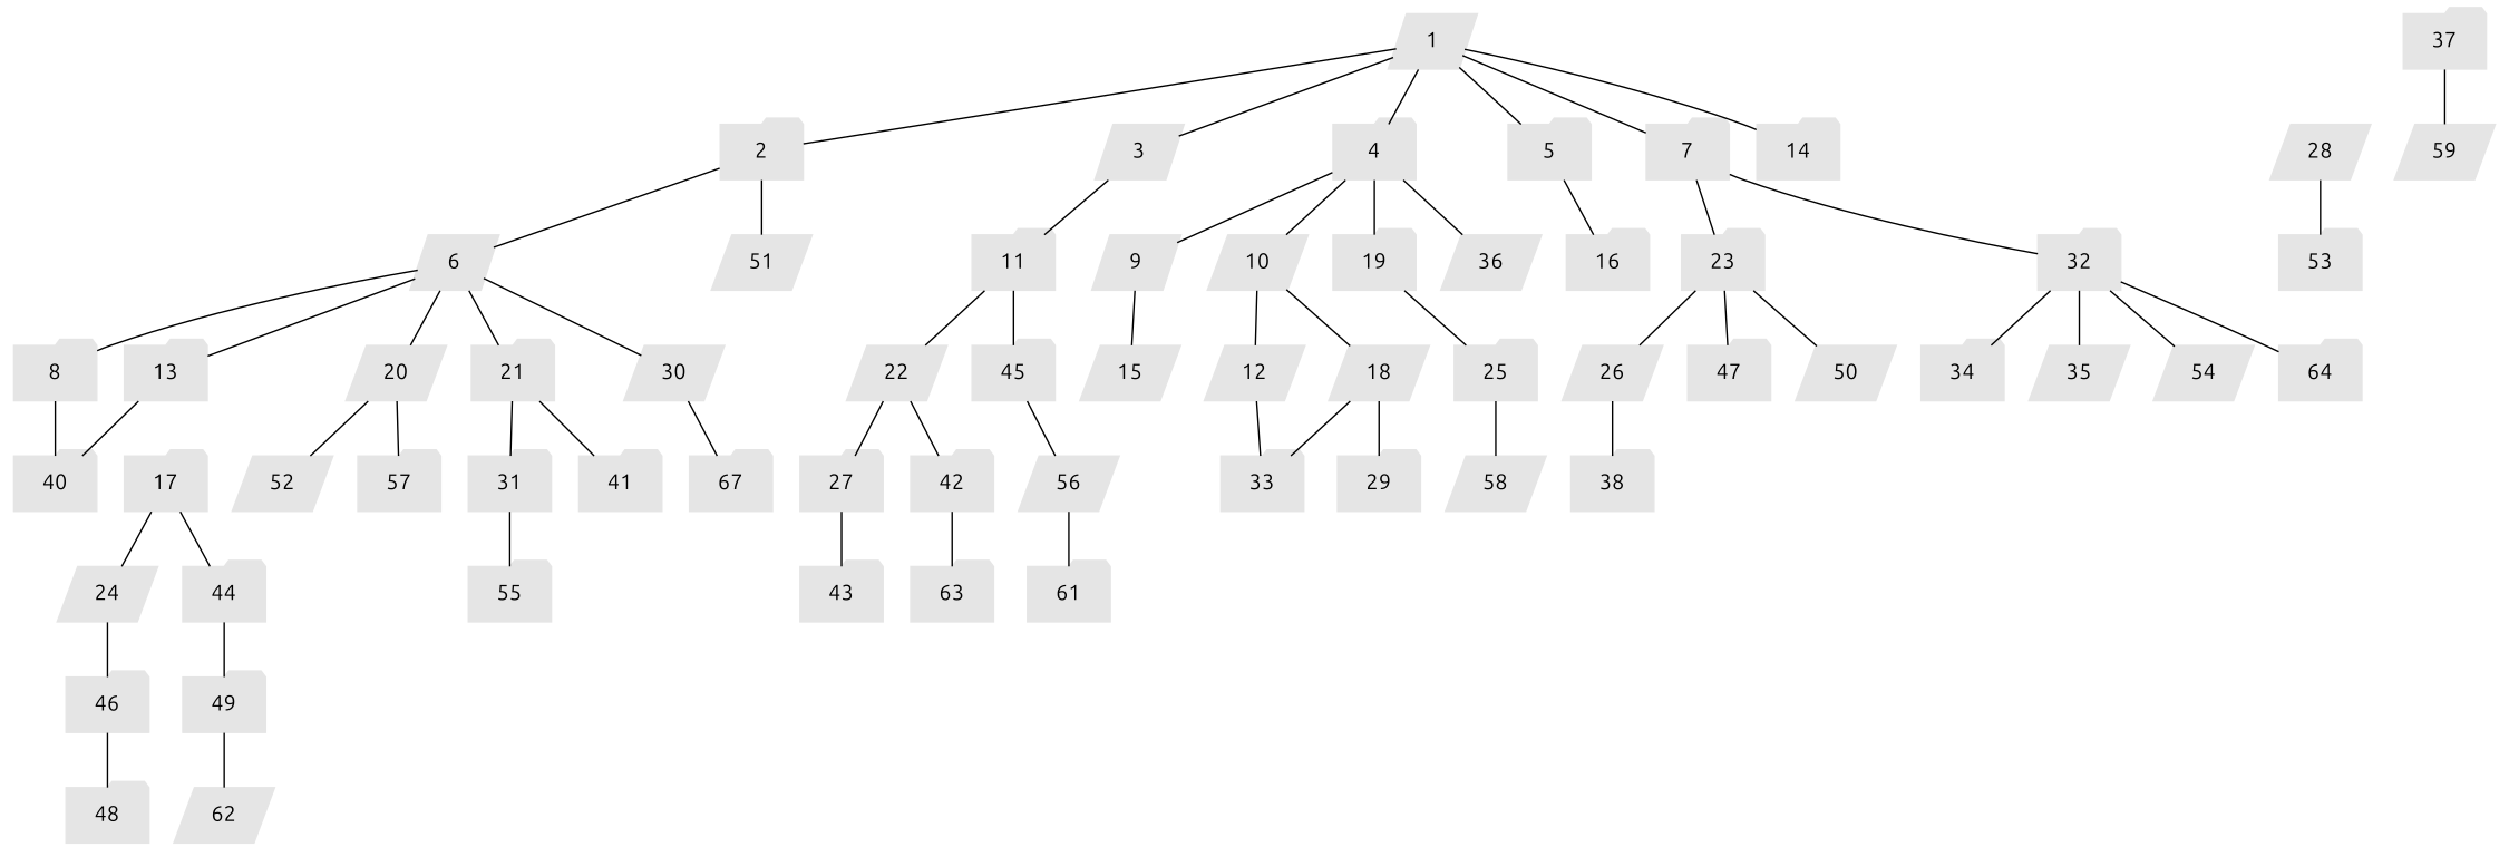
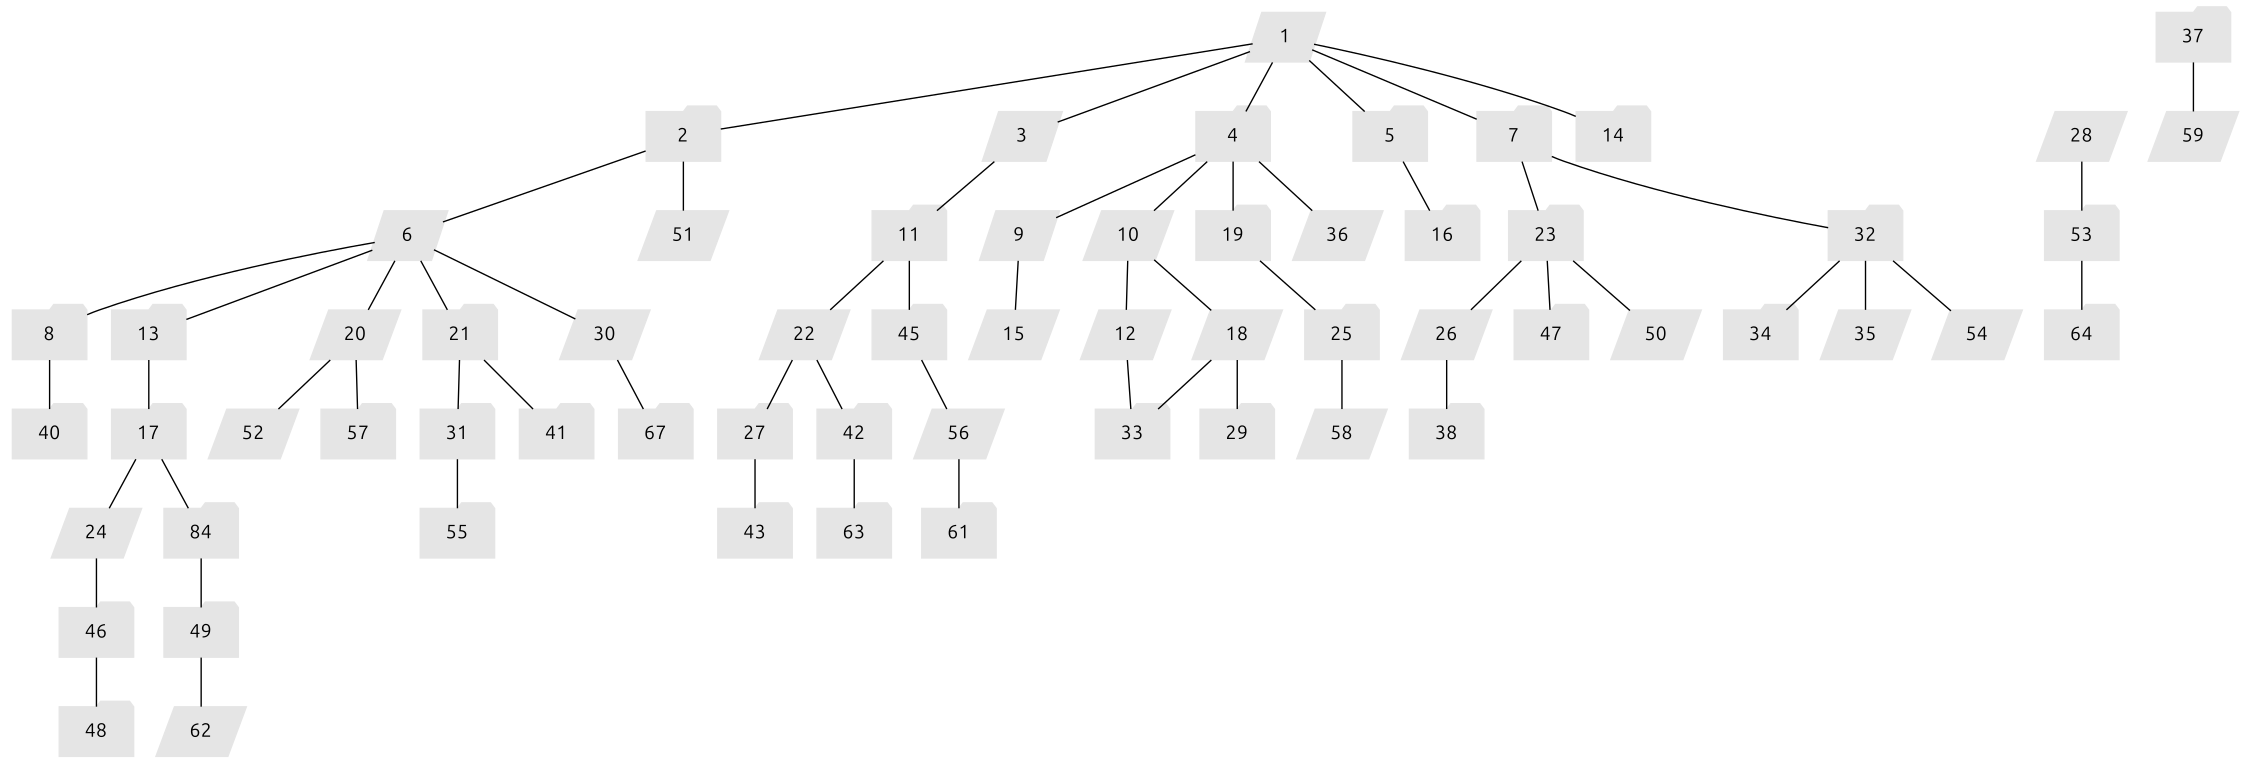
  graph {
    fontname=Ubuntu
    node [color=gray90 fontname=Ubuntu shape=folder style=filled]
    edge [fontname=Ubuntu]
    1 [shape=parallelogram]
    2
    3 [shape=parallelogram]
    4
    5
    7
    14
    6 [shape=parallelogram]
    51 [shape=parallelogram]
    11
    9 [shape=parallelogram]
    10 [shape=parallelogram]
    19
    36 [shape=parallelogram]
    16
    23
    32
    8
    13
    20 [shape=parallelogram]
    21
    30 [shape=parallelogram]
    59 [shape=parallelogram]
    37
    22 [shape=parallelogram]
    45
    15 [shape=parallelogram]
    12 [shape=parallelogram]
    18 [shape=parallelogram]
    25
    40
    17
    52 [shape=parallelogram]
    57
    31
    41
    n37 [label=67]
    26 [shape=parallelogram]
    47
    50 [shape=parallelogram]
    34
    35 [shape=parallelogram]
    54 [shape=parallelogram]
    33
    29
    27
    42
    56 [shape=parallelogram]
    24 [shape=parallelogram]
-   44
+   44 [label=84]
    46
    49
    28 [shape=parallelogram]
    53
    58 [shape=parallelogram]
    55
    43
    63
    38
    48
    64
    62 [shape=parallelogram]
    61
    1 -- 2
    1 -- 3
    1 -- 4
    1 -- 5
    1 -- 7
    1 -- 14
    2 -- 6
    2 -- 51
    3 -- 11
    4 -- 9
    4 -- 10
    4 -- 19
    4 -- 36
    5 -- 16
    7 -- 23
    7 -- 32
    6 -- 8
    6 -- 13
    6 -- 20
    6 -- 21
    6 -- 30
    11 -- 22
    11 -- 45
    9 -- 15
    10 -- 12
    10 -- 18
    19 -- 25
    23 -- 26
    23 -- 47
    23 -- 50
    32 -- 34
    32 -- 35
    32 -- 54
    8 -- 40
-   13 -- 40
+   13 -- 17
    20 -- 52
    20 -- 57
    21 -- 31
    21 -- 41
    30 -- n37
    37 -- 59
    22 -- 27
    22 -- 42
    45 -- 56
    12 -- 33
    18 -- 33
    18 -- 29
    25 -- 58
    17 -- 24
    17 -- 44
    31 -- 55
    26 -- 38
    27 -- 43
    42 -- 63
    56 -- 61
    24 -- 46
    44 -- 49
    46 -- 48
    49 -- 62
    28 -- 53
-   32 -- 64
+   53 -- 64
  }
